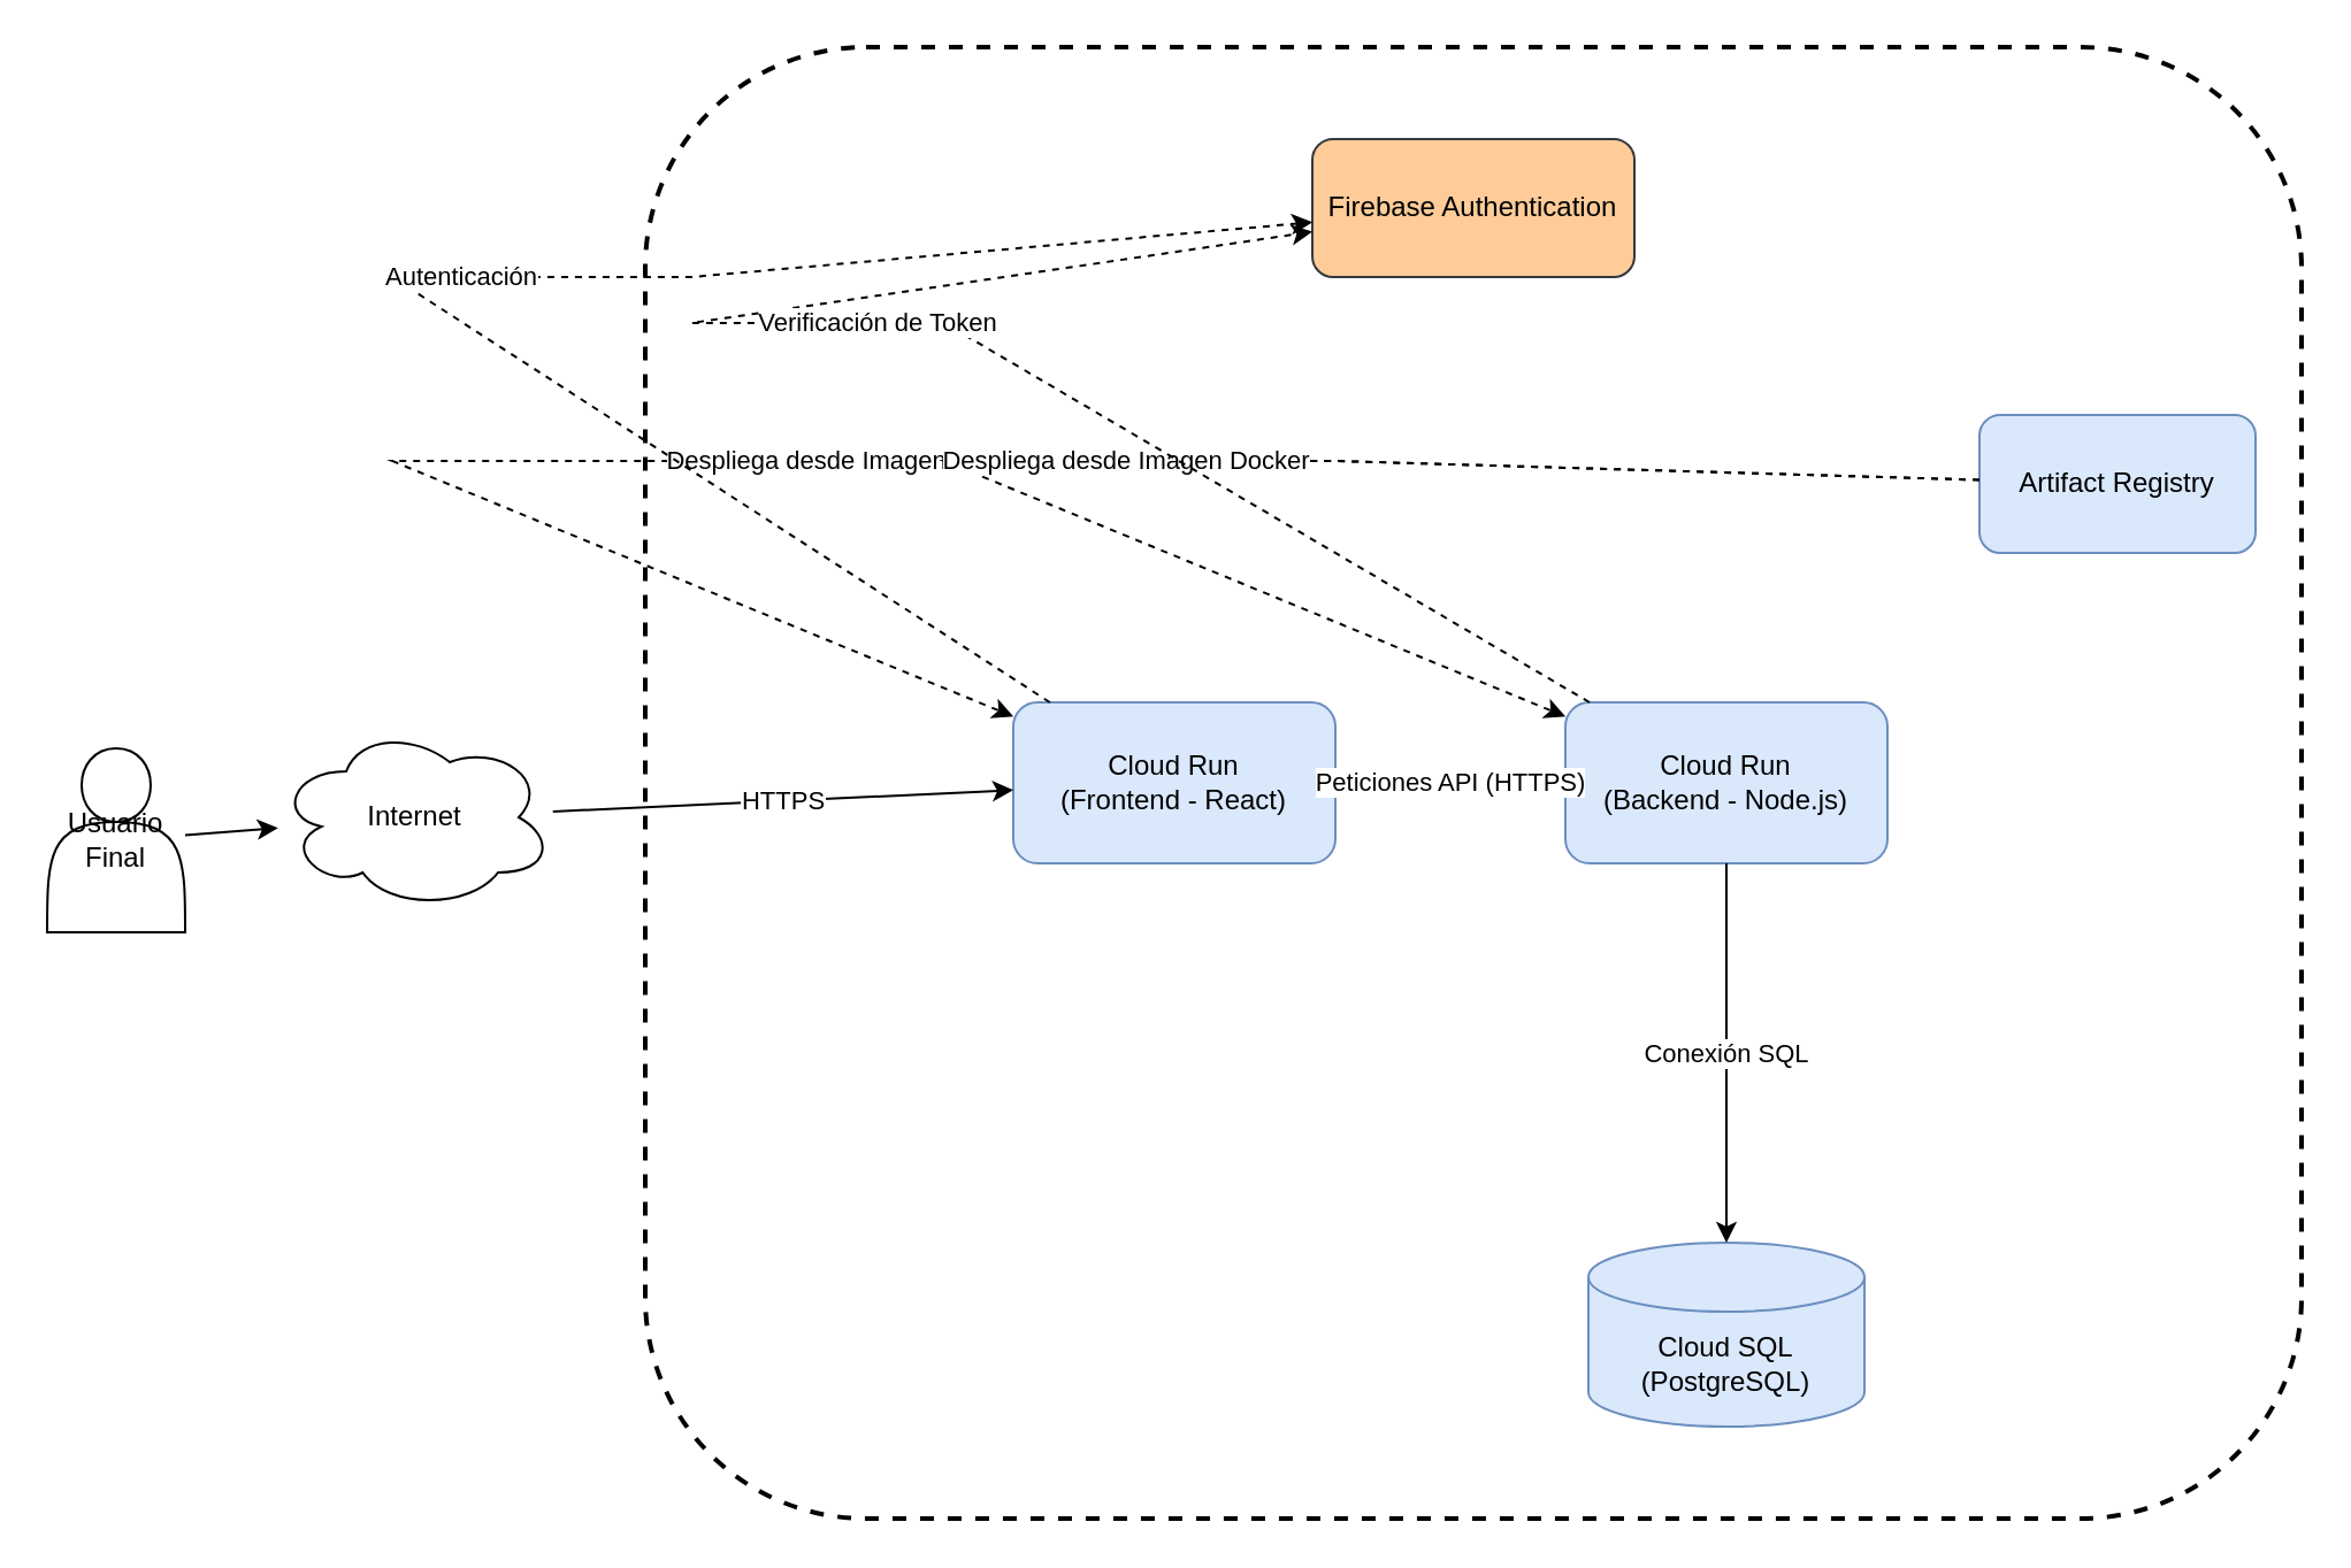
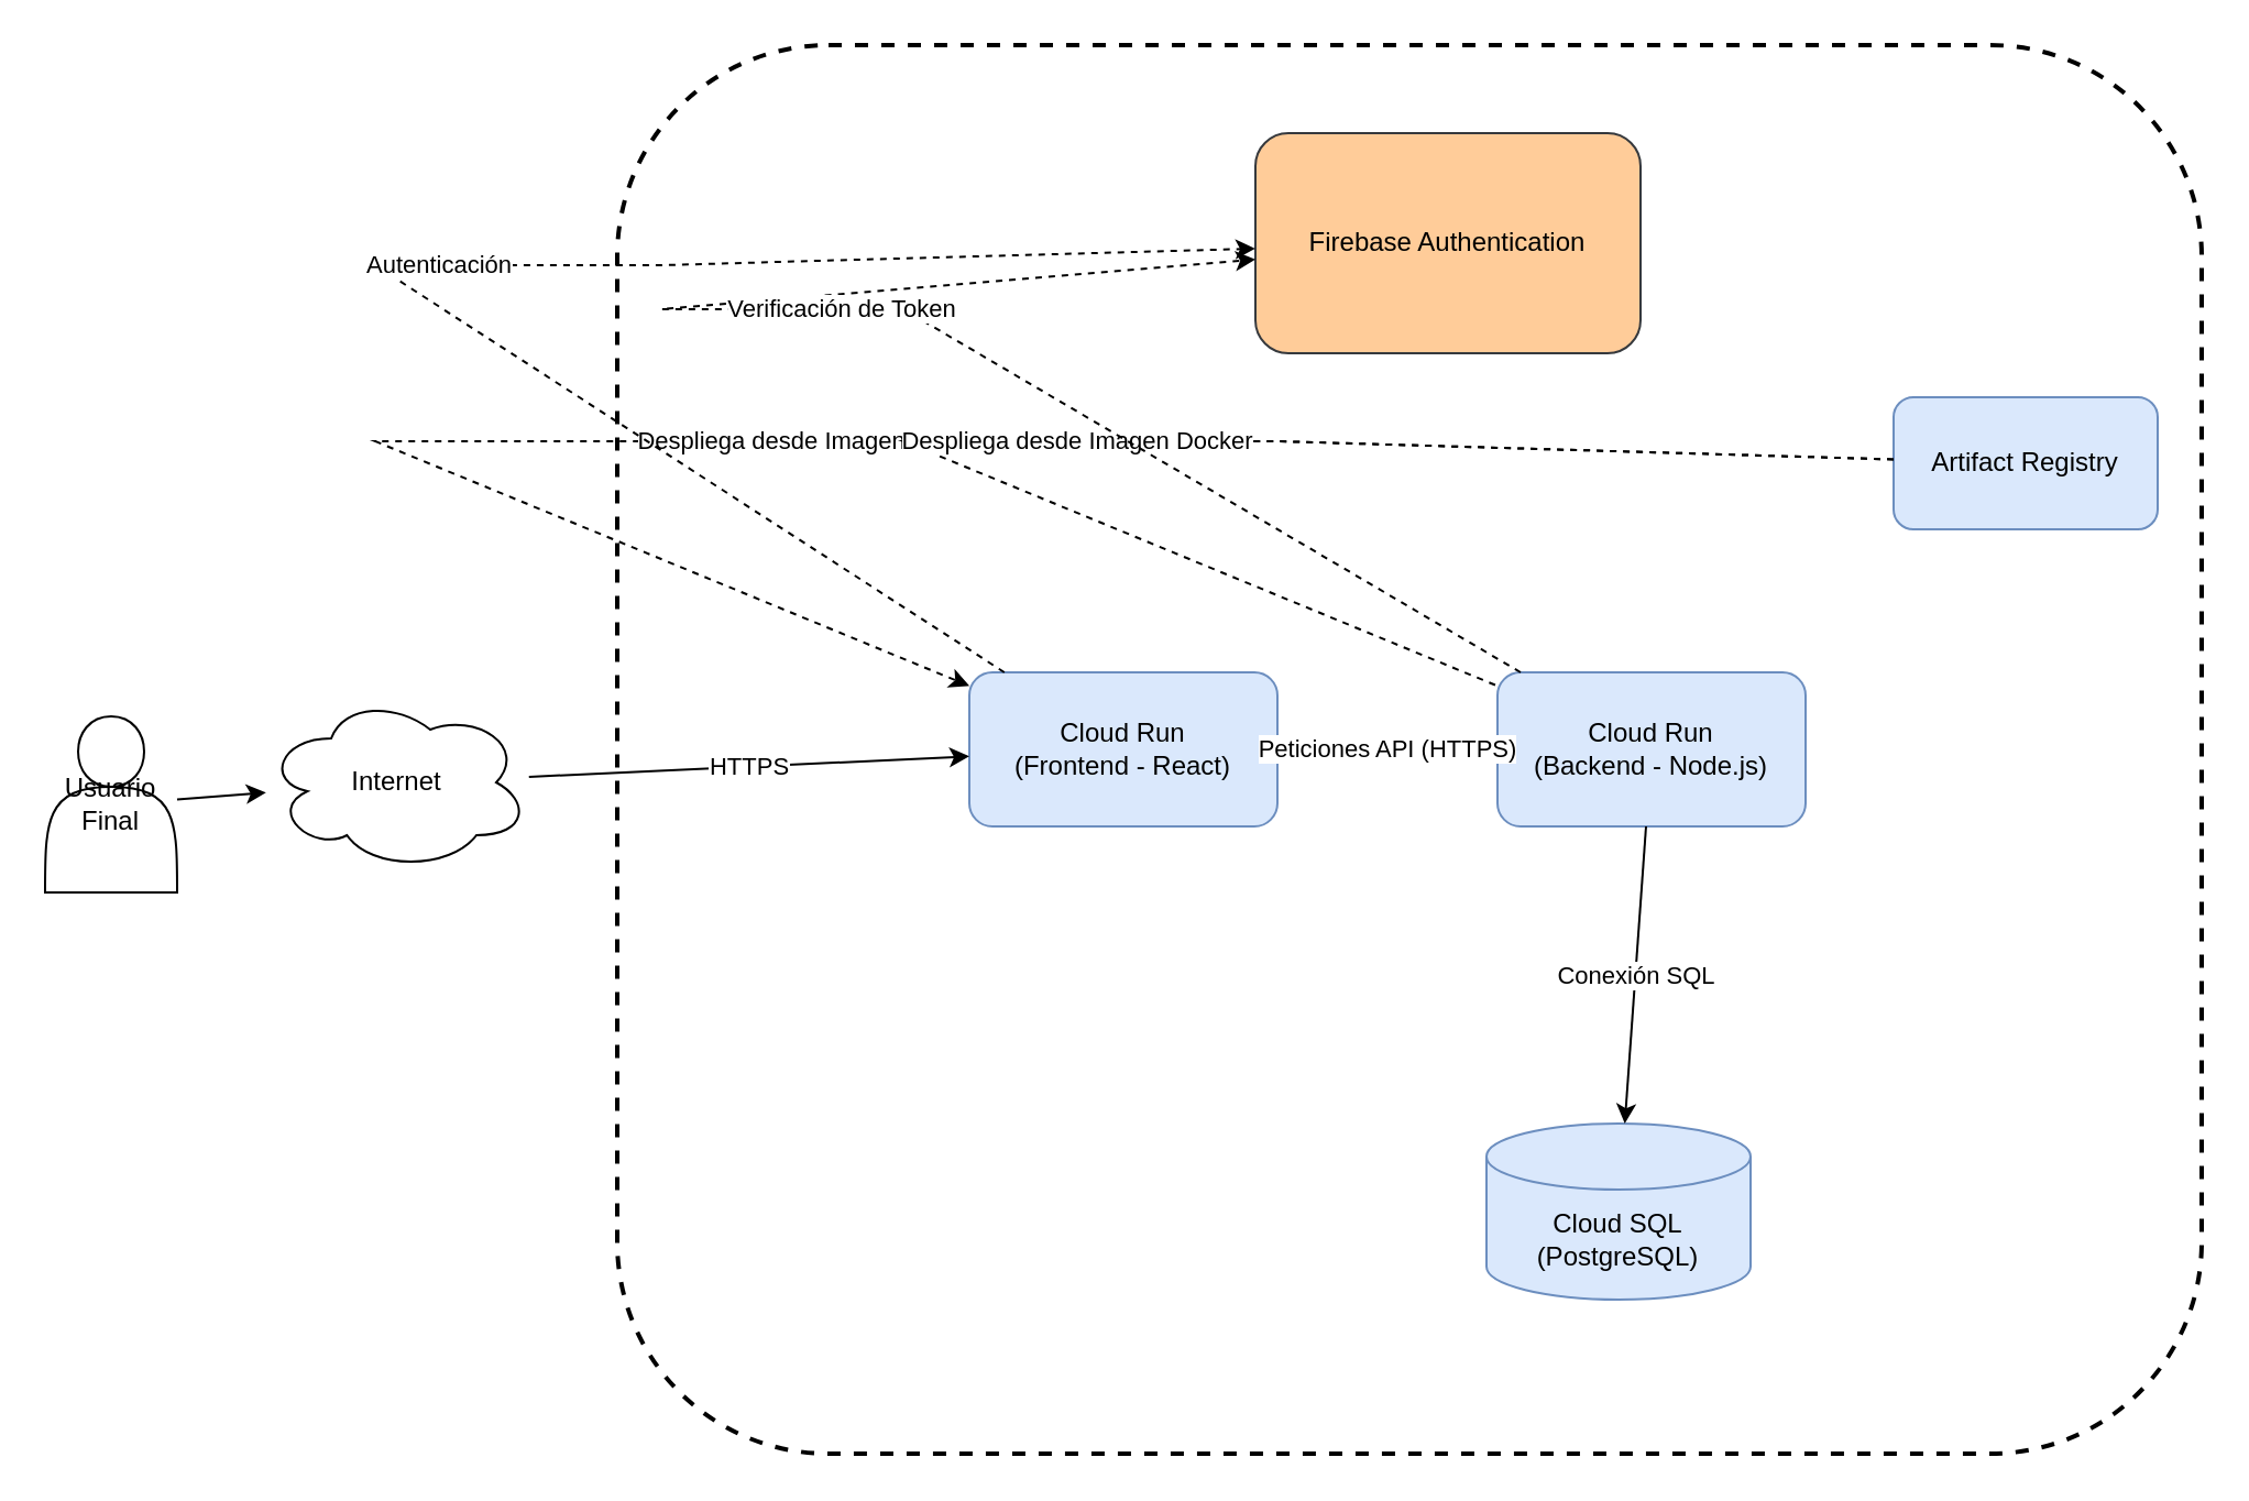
  <mxCell id="0" />
  <mxCell id="1" parent="0" />
  <mxCell id="2" value="Usuario Final" style="shape=actor;whiteSpace=wrap;html=1;" parent="1" vertex="1"><mxGeometry x="20" y="325" width="60" height="80" as="geometry" /></mxCell>
  <mxCell id="3" value="Internet" style="ellipse;shape=cloud;whiteSpace=wrap;html=1;" parent="1" vertex="1"><mxGeometry x="120" y="315" width="120" height="80" as="geometry" /></mxCell>
  <mxCell id="4" value="" style="endArrow=classic;html=1;rounded=0;" parent="1" source="2" target="3" edge="1"><mxGeometry width="50" height="50" relative="1" as="geometry"><mxPoint x="90" y="395" as="sourcePoint" /><mxPoint x="140" y="345" as="targetPoint" /></mxGeometry></mxCell>
  <mxCell id="5" value="Google Cloud Platform" style="shape=rectangle;rounded=1;whiteSpace=wrap;html=1;dashed=1;strokeWidth=2;fillColor=none;" parent="1" vertex="1"><mxGeometry x="280" y="20" width="720" height="640" as="geometry" /></mxCell>
- <mxCell id="6" value="Firebase Authentication" style="rounded=1;whiteSpace=wrap;html=1;fillColor=#FFCC99;strokeColor=#36393d;" parent="5" vertex="1"><mxGeometry x="290" y="40" width="140" height="60" as="geometry" /></mxCell>
+ <mxCell id="6" value="Firebase Authentication" style="rounded=1;whiteSpace=wrap;html=1;fillColor=#FFCC99;strokeColor=#36393d;" parent="5" vertex="1"><mxGeometry x="290" y="40" width="175" height="100" as="geometry" /></mxCell>
  <mxCell id="7" value="Cloud Run&lt;br&gt;(Frontend - React)" style="rounded=1;whiteSpace=wrap;html=1;fillColor=#DAE8FC;strokeColor=#6c8ebf;" parent="5" vertex="1"><mxGeometry x="160" y="285" width="140" height="70" as="geometry" /></mxCell>
  <mxCell id="8" value="Cloud Run&lt;br&gt;(Backend - Node.js)" style="rounded=1;whiteSpace=wrap;html=1;fillColor=#DAE8FC;strokeColor=#6c8ebf;" parent="5" vertex="1"><mxGeometry x="400" y="285" width="140" height="70" as="geometry" /></mxCell>
- <mxCell id="9" value="Cloud SQL&lt;br&gt;(PostgreSQL)" style="shape=cylinder3;whiteSpace=wrap;html=1;boundedLbl=1;backgroundOutline=1;size=15;fillColor=#DAE8FC;strokeColor=#6c8ebf;" parent="5" vertex="1"><mxGeometry x="410" y="520" width="120" height="80" as="geometry" /></mxCell>
+ <mxCell id="9" value="Cloud SQL&lt;br&gt;(PostgreSQL)" style="shape=cylinder3;whiteSpace=wrap;html=1;boundedLbl=1;backgroundOutline=1;size=15;fillColor=#DAE8FC;strokeColor=#6c8ebf;" parent="5" vertex="1"><mxGeometry x="395" y="490" width="120" height="80" as="geometry" /></mxCell>
  <mxCell id="10" value="Artifact Registry" style="rounded=1;whiteSpace=wrap;html=1;fillColor=#DAE8FC;strokeColor=#6c8ebf;" parent="5" vertex="1"><mxGeometry x="580" y="160" width="120" height="60" as="geometry" /></mxCell>
  <mxCell id="11" value="HTTPS" style="endArrow=classic;html=1;rounded=0;" parent="1" source="3" target="7" edge="1"><mxGeometry width="50" height="50" relative="1" as="geometry"><mxPoint x="250" y="365" as="sourcePoint" /><mxPoint x="420" y="365" as="targetPoint" /></mxGeometry></mxCell>
  <mxCell id="12" value="Peticiones API (HTTPS)" style="endArrow=classic;html=1;rounded=0;" parent="1" source="7" target="8" edge="1"><mxGeometry width="50" height="50" relative="1" as="geometry"><mxPoint x="400" y="270" as="sourcePoint" /><mxPoint x="480" y="270" as="targetPoint" /></mxGeometry></mxCell>
  <mxCell id="13" value="Conexión SQL" style="endArrow=classic;html=1;rounded=0;" parent="1" source="8" target="9" edge="1"><mxGeometry width="50" height="50" relative="1" as="geometry"><mxPoint x="410" y="305" as="sourcePoint" /><mxPoint x="410" y="450" as="targetPoint" /></mxGeometry></mxCell>
  <mxCell id="14" value="Despliega desde Imagen Docker" style="endArrow=classic;html=1;rounded=0;dashed=1;" parent="1" source="10" target="7" edge="1"><mxGeometry x="-0.0" width="50" height="50" relative="1" as="geometry"><mxPoint x="580" y="170" as="sourcePoint" /><mxPoint x="250" y="240" as="targetPoint" /><Array as="points"><mxPoint x="580" y="200" /><mxPoint x="170" y="200" /></Array><mxPoint as="offset" /></mxGeometry></mxCell>
- <mxCell id="15" value="Despliega desde Imagen Docker" style="endArrow=classic;html=1;rounded=0;dashed=1;" parent="1" source="10" target="8" edge="1"><mxGeometry width="50" height="50" relative="1" as="geometry"><mxPoint x="580" y="170" as="sourcePoint" /><mxPoint x="490" y="240" as="targetPoint" /><Array as="points"><mxPoint x="580" y="200" /><mxPoint x="410" y="200" /></Array></mxGeometry></mxCell>
+ <mxCell id="15" value="Despliega desde Imagen Docker" style="endArrow=none;html=1;rounded=0;dashed=1;" parent="1" source="10" target="8" edge="1"><mxGeometry width="50" height="50" relative="1" as="geometry"><mxPoint x="580" y="170" as="sourcePoint" /><mxPoint x="490" y="240" as="targetPoint" /><Array as="points"><mxPoint x="580" y="200" /><mxPoint x="410" y="200" /></Array></mxGeometry></mxCell>
  <mxCell id="16" value="Autenticación" style="endArrow=classic;html=1;rounded=0;dashed=1;" parent="1" source="7" target="6" edge="1"><mxGeometry width="50" height="50" relative="1" as="geometry"><mxPoint x="170" y="225" as="sourcePoint" /><mxPoint x="300" y="50" as="targetPoint" /><Array as="points"><mxPoint x="170" y="120" /><mxPoint x="300" y="120" /></Array></mxGeometry></mxCell>
  <mxCell id="17" value="Verificación de Token" style="endArrow=classic;html=1;rounded=0;dashed=1;" parent="1" source="8" target="6" edge="1"><mxGeometry width="50" height="50" relative="1" as="geometry"><mxPoint x="410" y="225" as="sourcePoint" /><mxPoint x="370" y="50" as="targetPoint" /><Array as="points"><mxPoint x="410" y="140" /><mxPoint x="300" y="140" /></Array></mxGeometry></mxCell>
